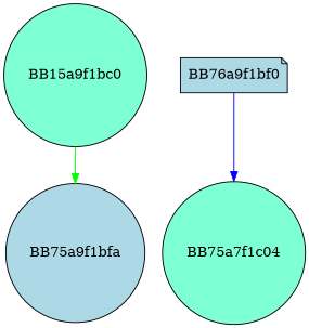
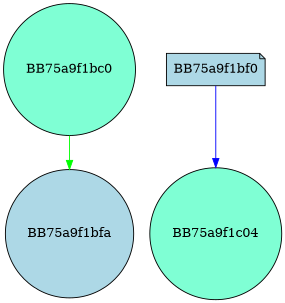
  digraph {
    splines=ortho
    node [fillcolor=lightblue shape=circle style=filled]
    BB75a9f1bfa
-   BB75a9f1bc0 [fillcolor=aquamarine label=BB15a9f1bc0]
-   BB75a9f1bf0 [shape=note label=BB76a9f1bf0]
-   BB75a9f1c04 [fillcolor=aquamarine label=BB75a7f1c04]
+   BB75a9f1bc0 [fillcolor=aquamarine]
+   BB75a9f1bf0 [shape=note]
+   BB75a9f1c04 [fillcolor=aquamarine]
    BB75a9f1bc0 -> BB75a9f1bfa [color=green]
    BB75a9f1bf0 -> BB75a9f1c04 [color=blue]
  }
